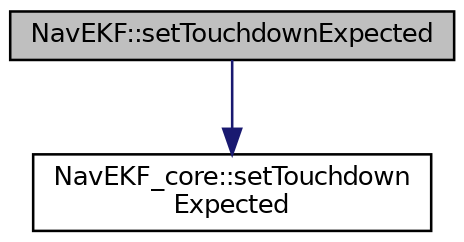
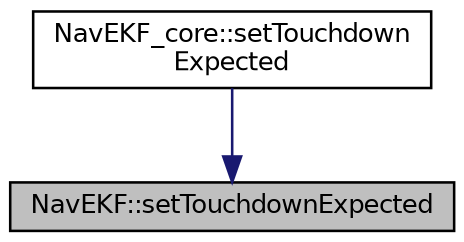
  digraph {
    rankdir=TB
    node [color=black fontname=Helvetica fontsize=10 shape=record style=filled]
    n1 [fillcolor=grey75 fontcolor=black height=0.2 label="NavEKF::setTouchdownExpected" width=0.4]
    n2 [fillcolor=white height=0.2 label="NavEKF_core::setTouchdown\lExpected" width=0.4]
-   n1 -> n2 [color=midnightblue fontname=Helvetica fontsize=10 labelfontname=Helvetica labelfontsize=10 style=solid]
+   n2 -> n1 [color=midnightblue fontname=Helvetica fontsize=10 labelfontname=Helvetica labelfontsize=10 style=solid]
  }
